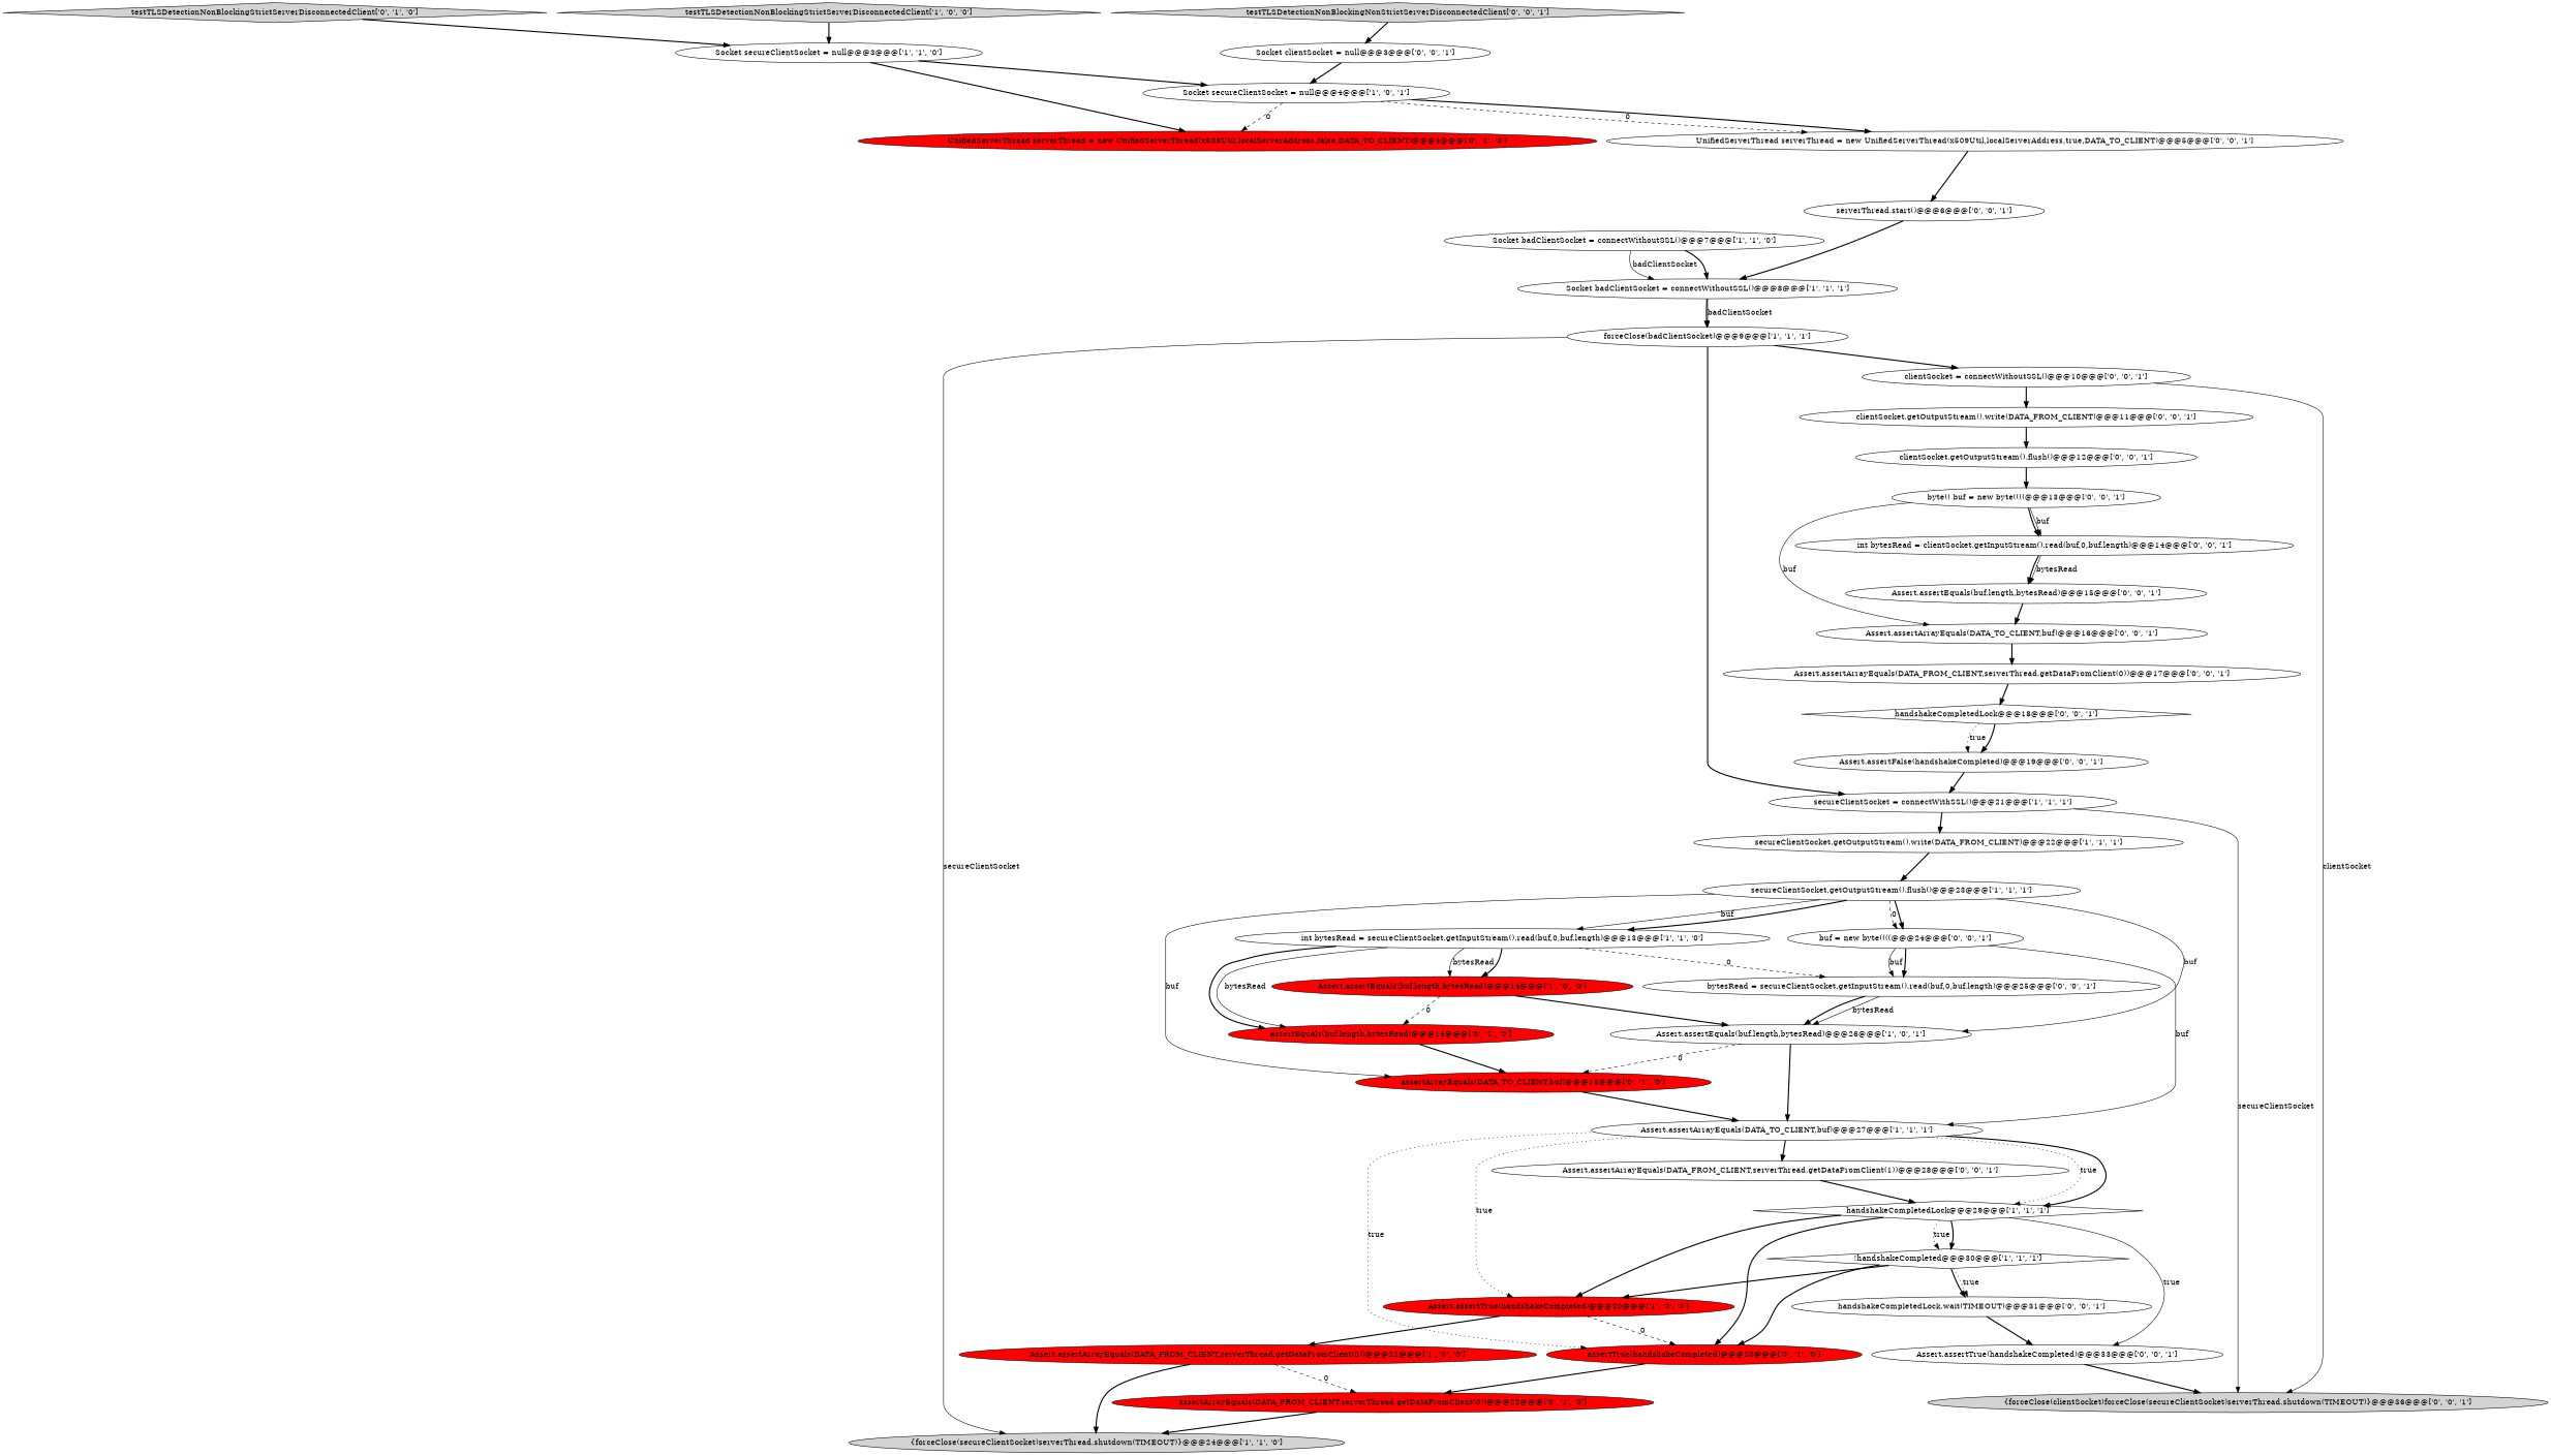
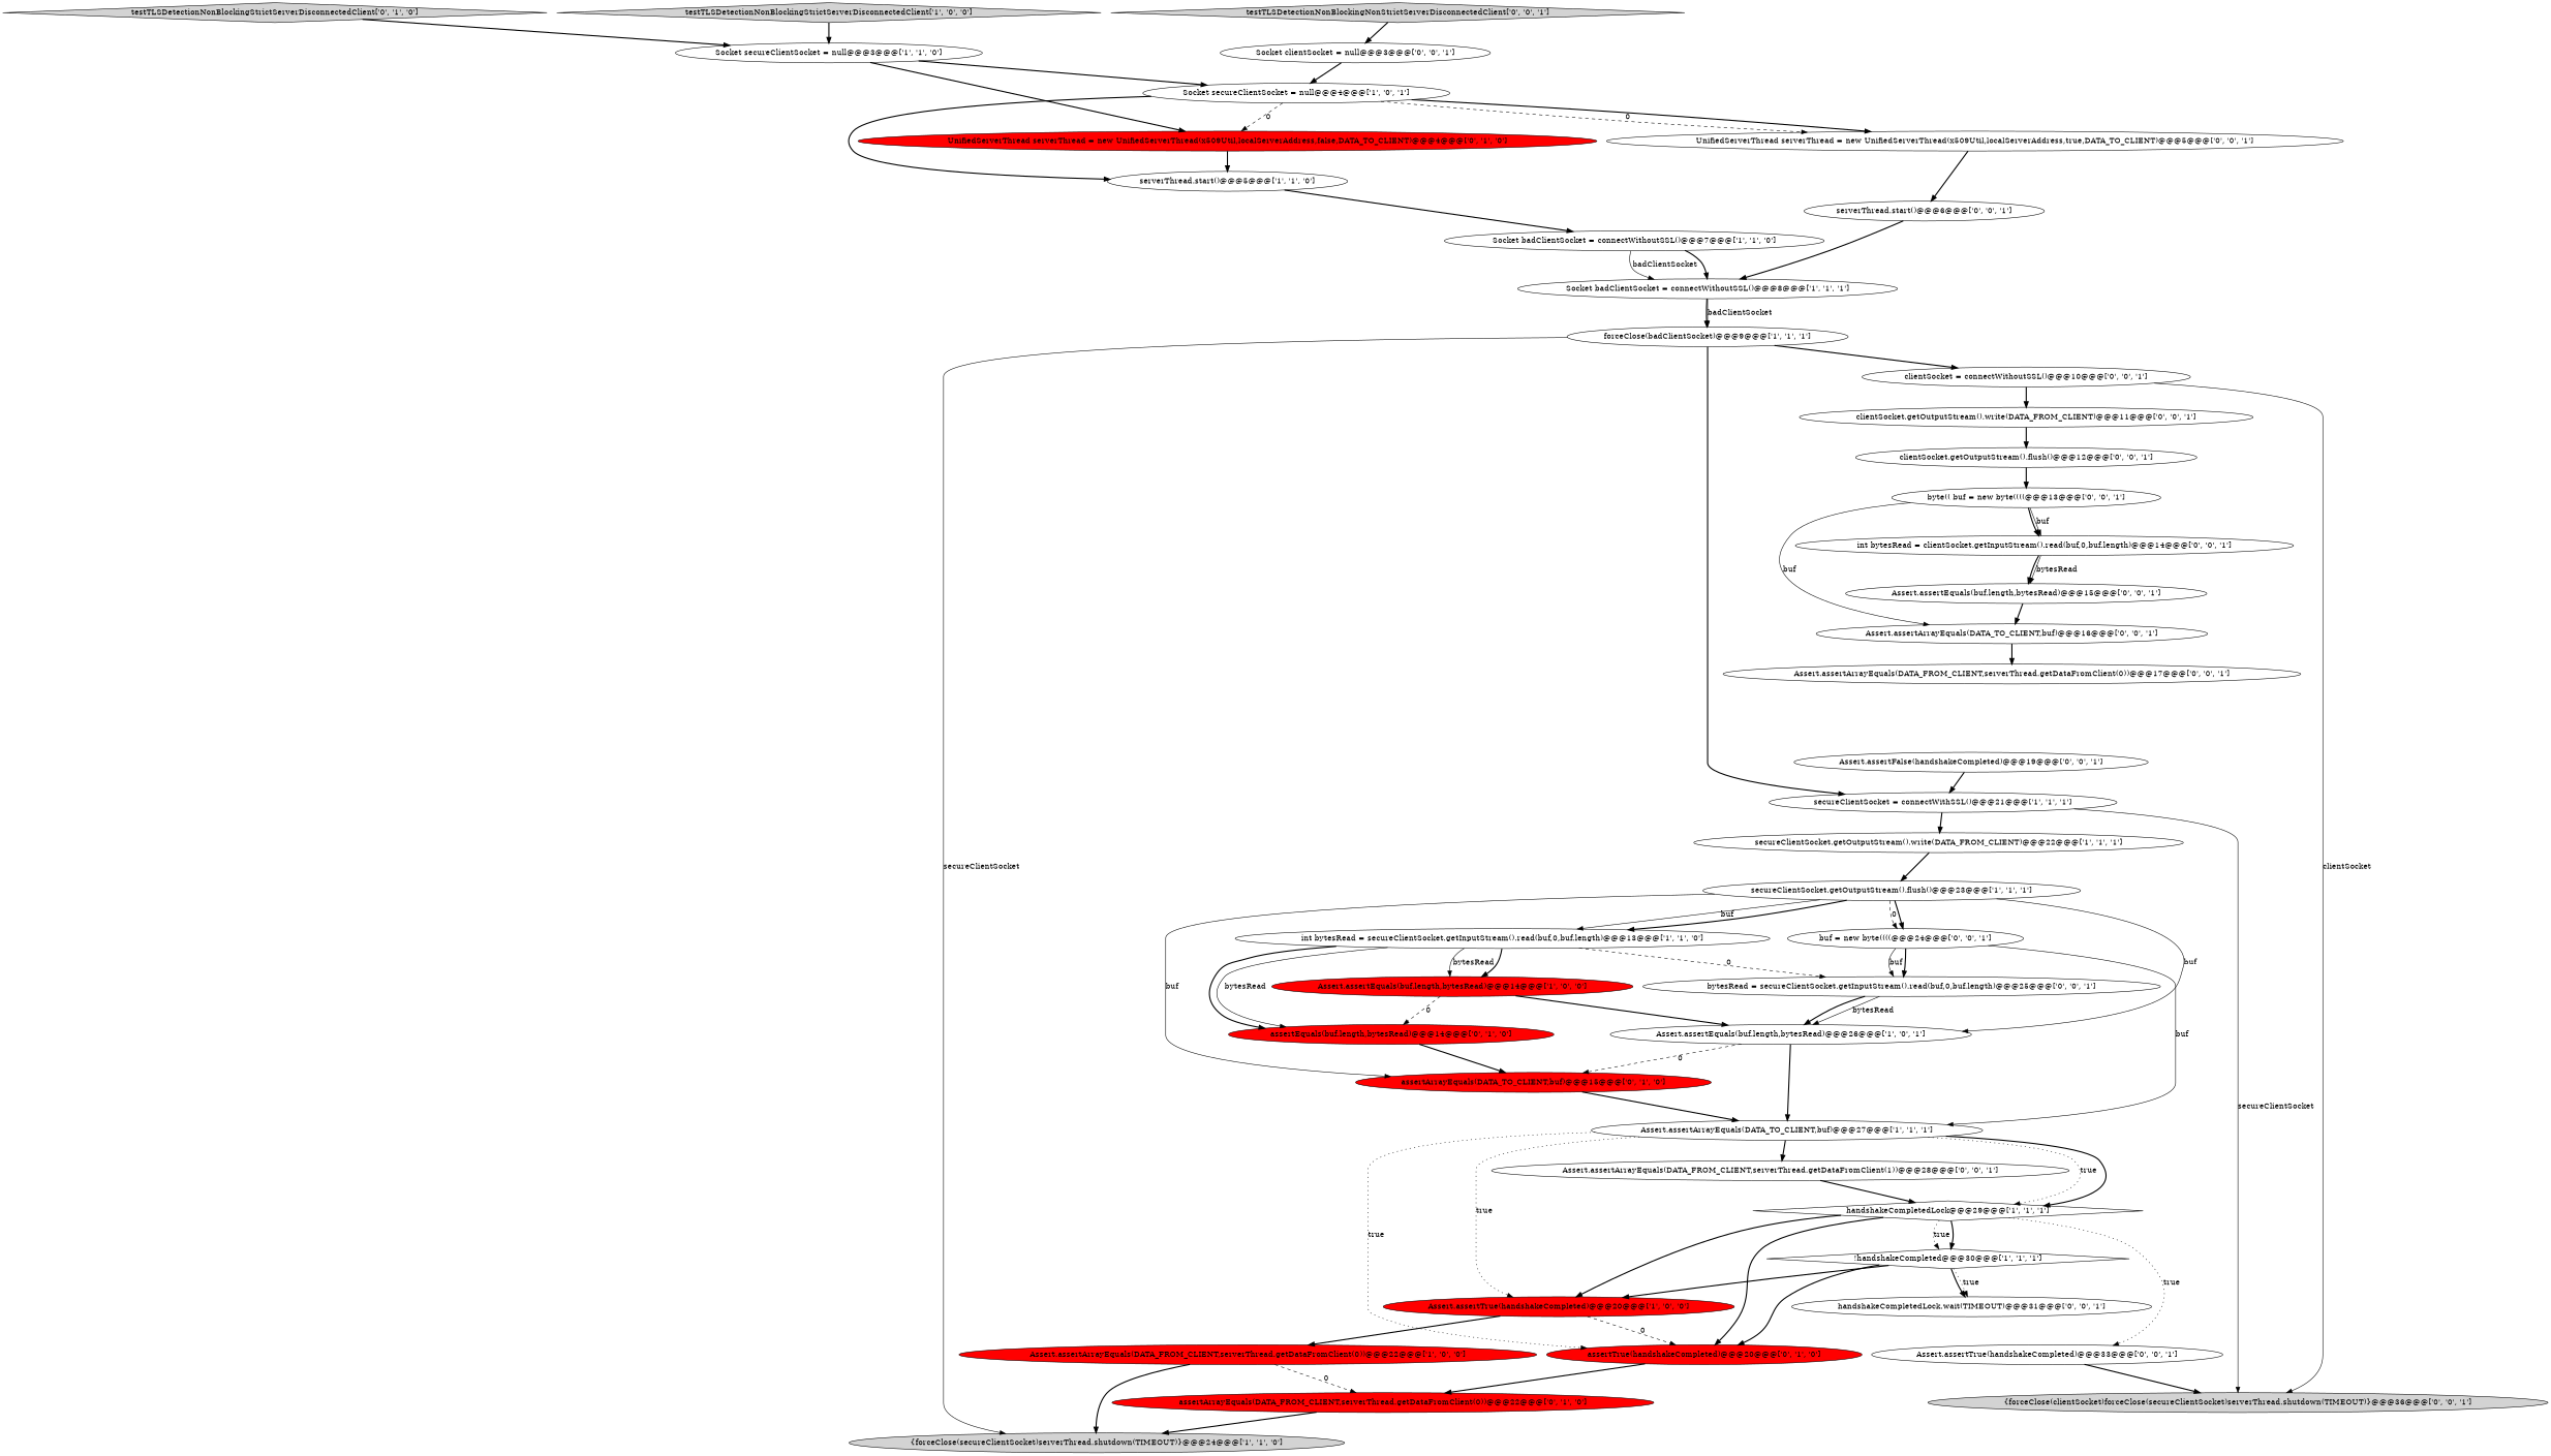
  digraph {
    node [fillcolor=white shape=ellipse style=filled]
    edge [style=bold]
    n1 [label="bytesRead = secureClientSocket.getInputStream().read(buf,0,buf.length)@@@25@@@['0', '0', '1']"]
    n2 [label="Assert.assertEquals(buf.length,bytesRead)@@@26@@@['1', '0', '1']"]
    n3 [label="Assert.assertArrayEquals(DATA_TO_CLIENT,buf)@@@27@@@['1', '1', '1']"]
    n4 [fillcolor=red label="assertArrayEquals(DATA_TO_CLIENT,buf)@@@15@@@['0', '1', '0']"]
    n5 [label="Socket secureClientSocket = null@@@4@@@['1', '0', '1']"]
    n6 [fillcolor=red label="UnifiedServerThread serverThread = new UnifiedServerThread(x509Util,localServerAddress,false,DATA_TO_CLIENT)@@@4@@@['0', '1', '0']"]
    n7 [label="UnifiedServerThread serverThread = new UnifiedServerThread(x509Util,localServerAddress,true,DATA_TO_CLIENT)@@@5@@@['0', '0', '1']"]
+   n8 [label="serverThread.start()@@@5@@@['1', '1', '0']"]
    n9 [label="serverThread.start()@@@6@@@['0', '0', '1']"]
    n10 [label="Socket badClientSocket = connectWithoutSSL()@@@7@@@['1', '1', '0']"]
    n11 [label="Assert.assertArrayEquals(DATA_FROM_CLIENT,serverThread.getDataFromClient(1))@@@28@@@['0', '0', '1']"]
    n12 [label="handshakeCompletedLock@@@29@@@['1', '1', '1']" shape=diamond]
    n13 [fillcolor=red label="assertTrue(handshakeCompleted)@@@20@@@['0', '1', '0']"]
    n14 [fillcolor=red label="Assert.assertTrue(handshakeCompleted)@@@20@@@['1', '0', '0']"]
    n15 [label="Assert.assertTrue(handshakeCompleted)@@@33@@@['0', '0', '1']"]
    n16 [label="!handshakeCompleted@@@30@@@['1', '1', '1']" shape=diamond]
    n17 [label="int bytesRead = clientSocket.getInputStream().read(buf,0,buf.length)@@@14@@@['0', '0', '1']"]
    n18 [label="Assert.assertEquals(buf.length,bytesRead)@@@15@@@['0', '0', '1']"]
    n19 [label="Assert.assertArrayEquals(DATA_TO_CLIENT,buf)@@@16@@@['0', '0', '1']"]
    n20 [fillcolor=red label="assertArrayEquals(DATA_FROM_CLIENT,serverThread.getDataFromClient(0))@@@22@@@['0', '1', '0']"]
    n21 [fillcolor=lightgray label="{forceClose(secureClientSocket)serverThread.shutdown(TIMEOUT)}@@@24@@@['1', '1', '0']"]
    n22 [label="secureClientSocket = connectWithSSL()@@@21@@@['1', '1', '1']"]
    n23 [fillcolor=lightgray label="{forceClose(clientSocket)forceClose(secureClientSocket)serverThread.shutdown(TIMEOUT)}@@@36@@@['0', '0', '1']"]
    n24 [label="secureClientSocket.getOutputStream().write(DATA_FROM_CLIENT)@@@22@@@['1', '1', '1']"]
    n25 [label="secureClientSocket.getOutputStream().flush()@@@23@@@['1', '1', '1']"]
    n26 [fillcolor=red label="Assert.assertArrayEquals(DATA_FROM_CLIENT,serverThread.getDataFromClient(0))@@@22@@@['1', '0', '0']"]
    n27 [label="handshakeCompletedLock.wait(TIMEOUT)@@@31@@@['0', '0', '1']"]
    n28 [label="int bytesRead = secureClientSocket.getInputStream().read(buf,0,buf.length)@@@13@@@['1', '1', '0']"]
    n29 [fillcolor=red label="Assert.assertEquals(buf.length,bytesRead)@@@14@@@['1', '0', '0']"]
    n30 [fillcolor=red label="assertEquals(buf.length,bytesRead)@@@14@@@['0', '1', '0']"]
    n31 [label="Assert.assertArrayEquals(DATA_FROM_CLIENT,serverThread.getDataFromClient(0))@@@17@@@['0', '0', '1']"]
-   n32 [label="handshakeCompletedLock@@@18@@@['0', '0', '1']" shape=diamond]
    n33 [label="Socket badClientSocket = connectWithoutSSL()@@@8@@@['1', '1', '1']"]
    n34 [label="forceClose(badClientSocket)@@@9@@@['1', '1', '1']"]
    n35 [label="clientSocket = connectWithoutSSL()@@@10@@@['0', '0', '1']"]
    n36 [label="clientSocket.getOutputStream().write(DATA_FROM_CLIENT)@@@11@@@['0', '0', '1']"]
    n37 [label="byte(( buf = new byte((((@@@13@@@['0', '0', '1']"]
    n38 [fillcolor=lightgray label="testTLSDetectionNonBlockingStrictServerDisconnectedClient['0', '1', '0']" shape=diamond]
    n39 [label="Socket secureClientSocket = null@@@3@@@['1', '1', '0']"]
    n40 [label="Assert.assertFalse(handshakeCompleted)@@@19@@@['0', '0', '1']"]
    n41 [label="buf = new byte((((@@@24@@@['0', '0', '1']"]
    n42 [label="Socket clientSocket = null@@@3@@@['0', '0', '1']"]
    n43 [label="clientSocket.getOutputStream().flush()@@@12@@@['0', '0', '1']"]
    n44 [fillcolor=lightgray label="testTLSDetectionNonBlockingStrictServerDisconnectedClient['1', '0', '0']" shape=diamond]
    n45 [fillcolor=lightgray label="testTLSDetectionNonBlockingNonStrictServerDisconnectedClient['0', '0', '1']" shape=diamond]
    n1 -> n2 [label=bytesRead style=solid]
    n1 -> n2
    n2 -> n3
    n2 -> n4 [label=0 style=dashed]
    n3 -> n11
    n3 -> n12 [label=true style=dotted]
    n3 -> n12
    n3 -> n13 [label=true style=dotted]
    n3 -> n14 [label=true style=dotted]
    n4 -> n3
    n5 -> n6 [label=0 style=dashed]
    n5 -> n7 [label=0 style=dashed]
    n5 -> n7
+   n5 -> n8
+   n6 -> n8
    n7 -> n9
+   n8 -> n10
    n9 -> n33
    n10 -> n33
    n10 -> n33 [label=badClientSocket style=solid]
    n11 -> n12
    n12 -> n13
    n12 -> n14
-   n12 -> n15 [label=true style=solid]
+   n12 -> n15 [label=true style=dotted]
    n12 -> n16
    n12 -> n16 [label=true style=dotted]
    n13 -> n20
    n14 -> n13 [label=0 style=dashed]
    n14 -> n26
    n15 -> n23
    n16 -> n13
    n16 -> n14
    n16 -> n27
    n16 -> n27 [label=true style=dotted]
    n17 -> n18 [label=bytesRead style=solid]
    n17 -> n18
    n18 -> n19
    n19 -> n31
    n20 -> n21
    n22 -> n23 [label=secureClientSocket style=solid]
    n22 -> n24
    n24 -> n25
    n25 -> n2 [label=buf style=solid]
    n25 -> n4 [label=buf style=solid]
    n25 -> n28 [label=buf style=solid]
    n25 -> n28
    n25 -> n41
    n25 -> n41 [label=0 style=dashed]
    n26 -> n20 [label=0 style=dashed]
    n26 -> n21
-   n27 -> n15
    n28 -> n1 [label=0 style=dashed]
    n28 -> n29 [label=bytesRead style=solid]
    n28 -> n29
    n28 -> n30 [label=bytesRead style=solid]
    n28 -> n30
    n29 -> n2
    n29 -> n30 [label=0 style=dashed]
    n30 -> n4
-   n31 -> n32
-   n32 -> n40
-   n32 -> n40 [label=true style=dotted]
    n33 -> n34
    n33 -> n34 [label=badClientSocket style=solid]
    n34 -> n21 [label=secureClientSocket style=solid]
    n34 -> n22
    n34 -> n35
    n35 -> n23 [label=clientSocket style=solid]
    n35 -> n36
    n36 -> n43
    n37 -> n17 [label=buf style=solid]
    n37 -> n17
    n37 -> n19 [label=buf style=solid]
    n38 -> n39
    n39 -> n5
    n39 -> n6
    n40 -> n22
    n41 -> n1
    n41 -> n1 [label=buf style=solid]
    n41 -> n3 [label=buf style=solid]
    n42 -> n5
    n43 -> n37
    n44 -> n39
    n45 -> n42
  }
